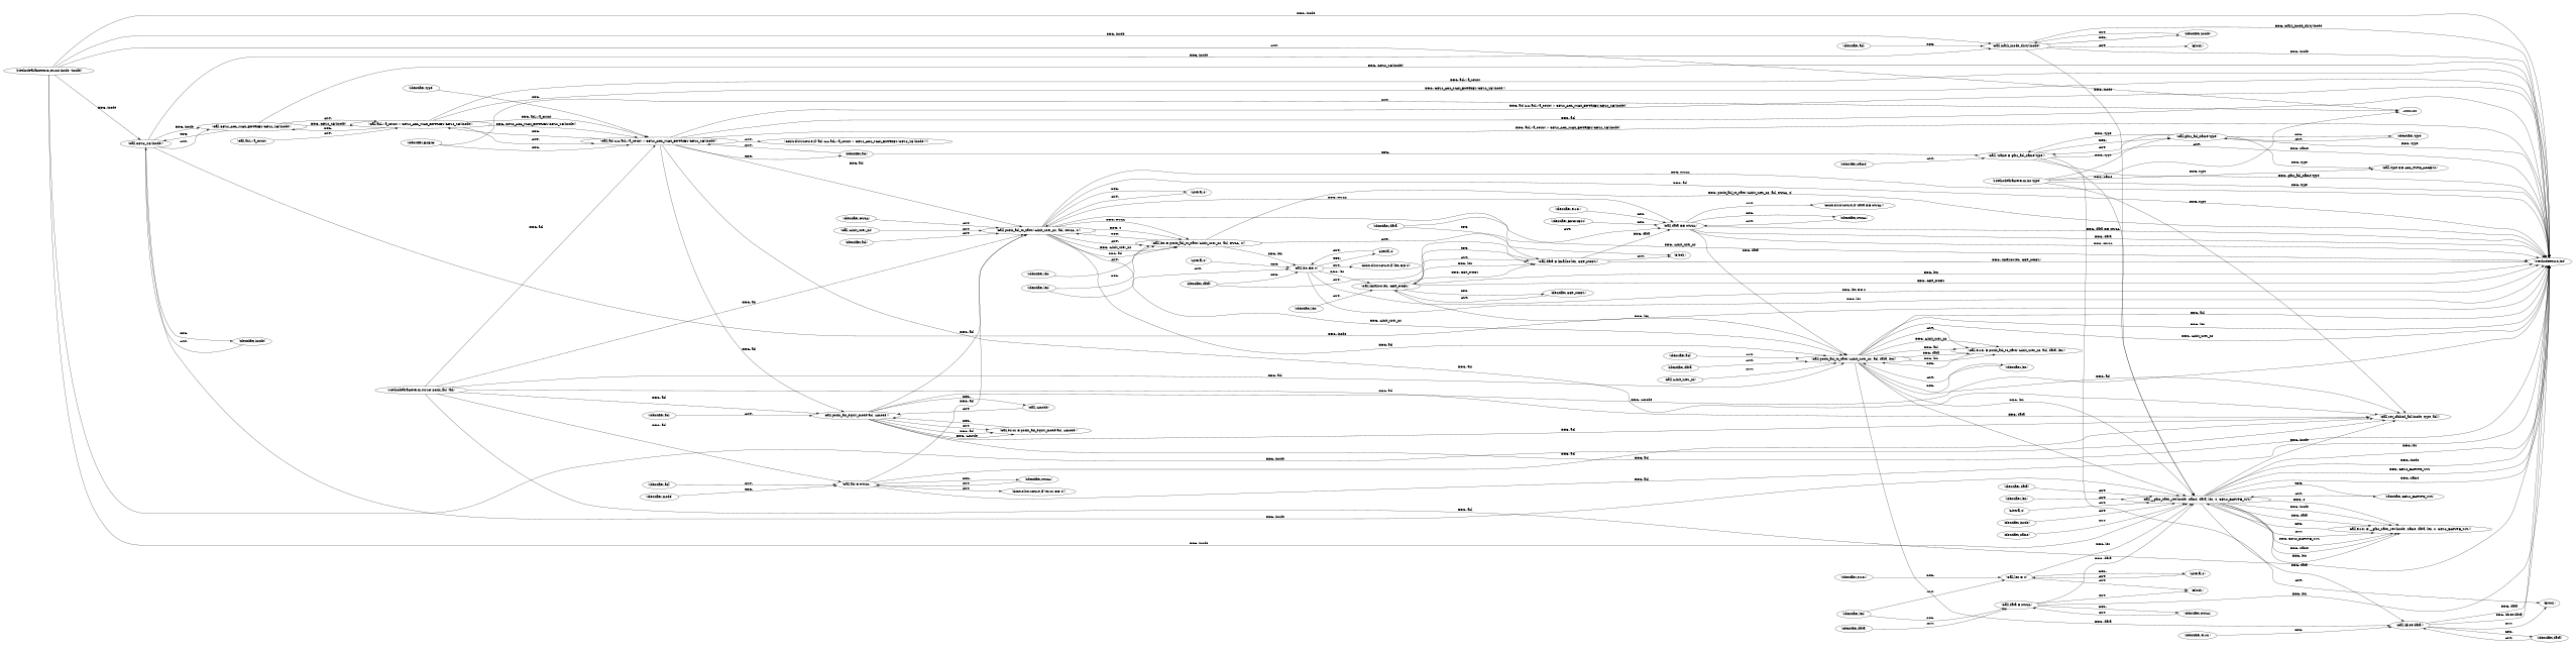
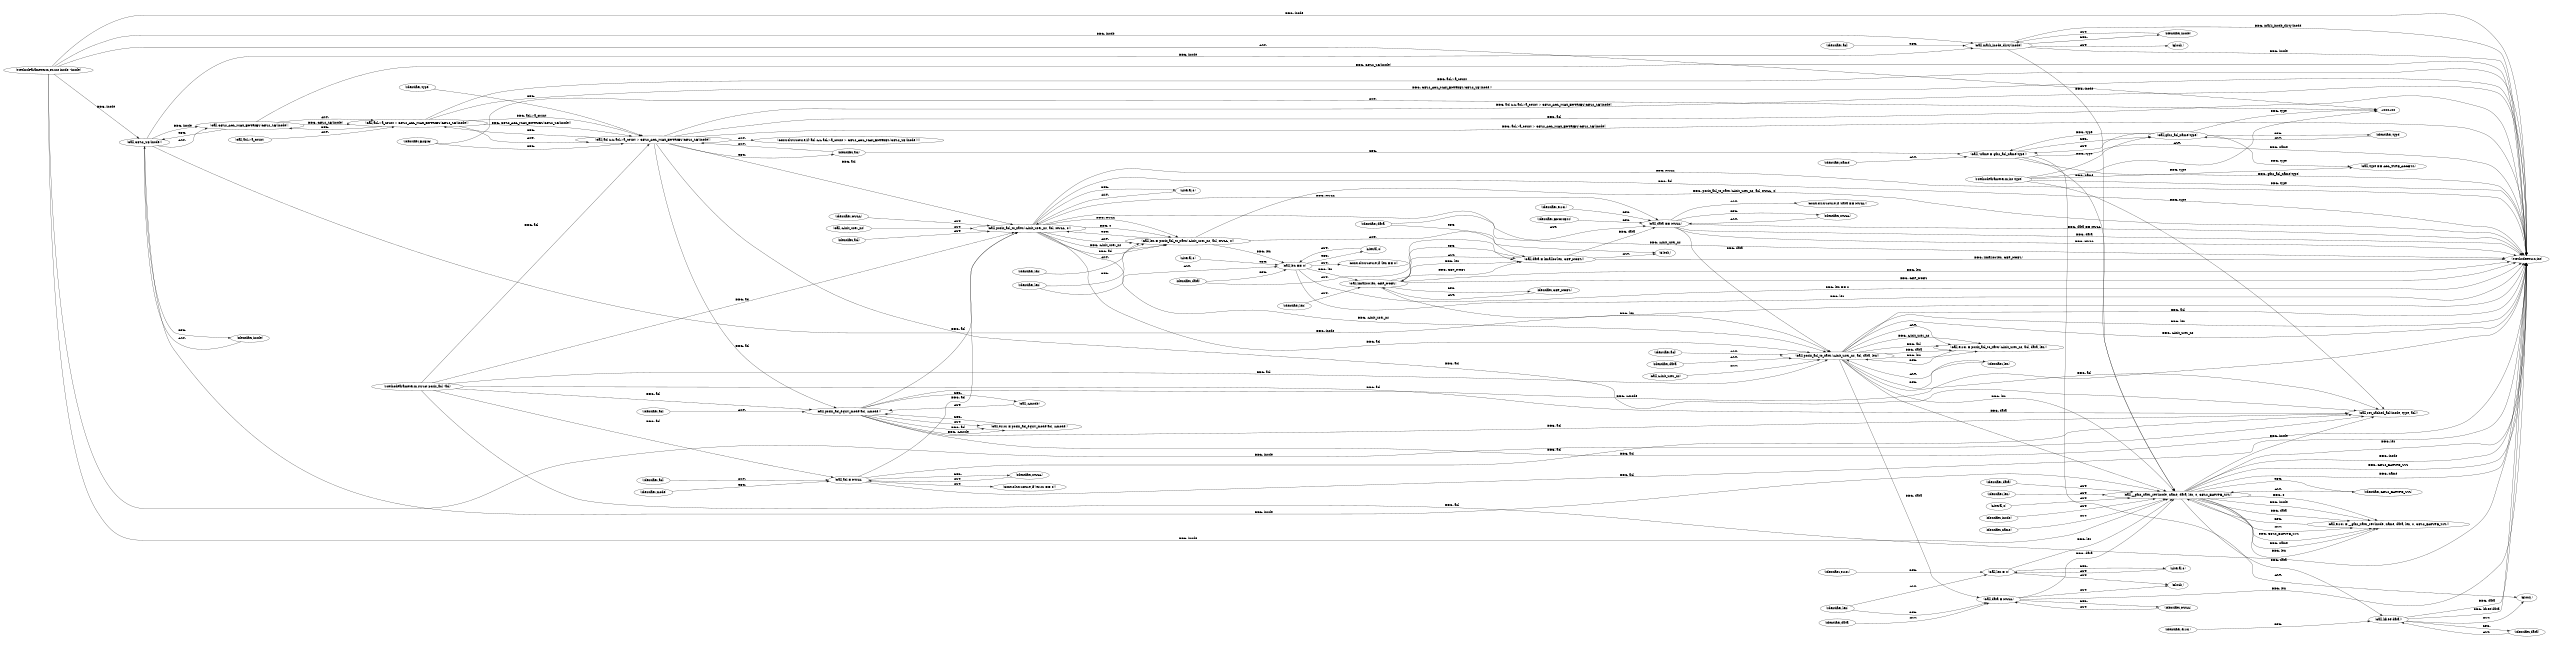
  digraph {
    rankdir=LR
    n1 [label="(Call,kfree(data))"]
    n2 [label="(Identifier,data)"]
    n3 [label="(MethodReturn,int)"]
    n4 [label="(Block,)"]
    n5 [label="(Call,__gfs2_xattr_set(inode, name, data, len, 0, GFS2_EATYPE_SYS))"]
    n6 [label="(Call,error = __gfs2_xattr_set(inode, name, data, len, 0, GFS2_EATYPE_SYS))"]
    n7 [label="(Call,set_cached_acl(inode, type, acl))"]
    n8 [label="(Identifier,GFS2_EATYPE_SYS)"]
    n9 [label="(Call,mark_inode_dirty(inode))"]
    n10 [label="(Block,)"]
    n11 [label="(Identifier,inode)"]
    n12 [label="(Call,GFS2_SB(inode))"]
    n13 [label="(Call,GFS2_ACL_MAX_ENTRIES(GFS2_SB(inode)))"]
    n14 [label="(Identifier,inode)"]
    n15 [label="(Call,acl->a_count > GFS2_ACL_MAX_ENTRIES(GFS2_SB(inode)))"]
    n16 [label="(MethodParameterIn,struct inode *inode)"]
    1000100
    n18 [label="(Call,*name = gfs2_acl_name(type))"]
    n19 [label="(Call,gfs2_acl_name(type))"]
    n20 [label="(Identifier,type)"]
    n21 [label="(Call,type == ACL_TYPE_ACCESS)"]
    n22 [label="(MethodParameterIn,int type)"]
    n23 [label="(Call,data = NULL)"]
    n24 [label="(Block,)"]
    n25 [label="(Identifier,NULL)"]
    n26 [label="(Call,posix_acl_to_xattr(&init_user_ns, acl, data, len))"]
    n27 [label="(Call,error = posix_acl_to_xattr(&init_user_ns, acl, data, len))"]
    n28 [label="(Identifier,len)"]
    n29 [label="(Call,posix_acl_to_xattr(&init_user_ns, acl, NULL, 0))"]
    n30 [label="(Call,data == NULL)"]
    n31 [label="(Call,len = posix_acl_to_xattr(&init_user_ns, acl, NULL, 0))"]
    n32 [label="(Literal,0)"]
    n33 [label="(ControlStructure,if (data == NULL))"]
    n34 [label="(Identifier,NULL)"]
    n35 [label="(Block,)"]
    n36 [label="(Call,len == 0)"]
    n37 [label="(Call,posix_acl_equiv_mode(acl, &mode))"]
    n38 [label="(Call,error = posix_acl_equiv_mode(acl, &mode))"]
    n39 [label="(Call,&mode)"]
    n40 [label="(Call,acl && acl->a_count > GFS2_ACL_MAX_ENTRIES(GFS2_SB(inode)))"]
    n41 [label="(ControlStructure,if (acl && acl->a_count > GFS2_ACL_MAX_ENTRIES(GFS2_SB(inode))))"]
    n42 [label="(Identifier,acl)"]
    n43 [label="(MethodParameterIn,struct posix_acl *acl)"]
    n44 [label="(Call,acl = NULL)"]
    n45 [label="(Identifier,NULL)"]
    n46 [label="(ControlStructure,if (error == 0))"]
    n47 [label="(Call,data = kmalloc(len, GFP_NOFS))"]
    n48 [label="(Call,kmalloc(len, GFP_NOFS))"]
    n49 [label="(Identifier,GFP_NOFS)"]
    n50 [label="(ControlStructure,if (len == 0))"]
    n51 [label="(Literal,0)"]
    n52 [label="(Call,len = 0)"]
    n53 [label="(Literal,0)"]
    n54 [label="(Identifier,name)"]
    n55 [label="(Call,&init_user_ns)"]
    n56 [label="(Identifier,type)"]
    n57 [label="(Identifier,mode)"]
    n58 [label="(Literal,0)"]
    n59 [label="(Identifier,acl)"]
    n60 [label="(Identifier,len)"]
    n61 [label="(Identifier,inode)"]
    n62 [label="(Literal,0)"]
    n63 [label="(Identifier,name)"]
    n64 [label="(Identifier,data)"]
    n65 [label="(Identifier,data)"]
    n66 [label="(Identifier,len)"]
    n67 [label="(Identifier,data)"]
    n68 [label="(Identifier,NULL)"]
    n69 [label="(Identifier,acl)"]
    n70 [label="(Identifier,len)"]
    n71 [label="(Call,&init_user_ns)"]
    n72 [label="(Identifier,acl)"]
    n73 [label="(Identifier,acl)"]
    n74 [label="(Identifier,data)"]
    n75 [label="(Identifier,error)"]
    n76 [label="(Call,acl->a_count)"]
    n77 [label="(Identifier,error)"]
    n78 [label="(Identifier,len)"]
    n79 [label="(Identifier,data)"]
    n80 [label="(Identifier,error)"]
    n81 [label="(Identifier,E2BIG)"]
    n82 [label="(Identifier,ENOMEM)"]
    n83 [label="(Identifier,len)"]
    n84 [label="(Identifier,acl)"]
    n1 -> n2 [label="CFG: "]
    n1 -> n3 [label="DDG: kfree(data)"]
    n1 -> n3 [label="DDG: data"]
    n1 -> n4 [label="AST: "]
    n2 -> n1 [label="AST: "]
    n5 -> n1 [label="DDG: data"]
    n5 -> n3 [label="DDG: len"]
    n5 -> n3 [label="DDG: inode"]
    n5 -> n3 [label="DDG: GFS2_EATYPE_SYS"]
    n5 -> n3 [label="DDG: name"]
    n5 -> n6 [label="AST: "]
    n5 -> n6 [label="DDG: GFS2_EATYPE_SYS"]
    n5 -> n6 [label="DDG: name"]
    n5 -> n6 [label="DDG: len"]
    n5 -> n6 [label="DDG: 0"]
    n5 -> n6 [label="DDG: inode"]
    n5 -> n6 [label="DDG: data"]
    n5 -> n7 [label="DDG: inode"]
    n5 -> n8 [label="CFG: "]
    n6 -> n5 [label="CFG: "]
    n8 -> n5 [label="AST: "]
    n9 -> n3 [label="DDG: mark_inode_dirty(inode)"]
    n9 -> n3 [label="DDG: inode"]
    n9 -> n5 [label="DDG: inode"]
    n9 -> n10 [label="AST: "]
    n9 -> n11 [label="CFG: "]
    n11 -> n9 [label="AST: "]
    n12 -> n3 [label="DDG: inode"]
    n12 -> n5 [label="DDG: inode"]
    n12 -> n9 [label="DDG: inode"]
    n12 -> n13 [label="AST: "]
    n12 -> n13 [label="DDG: inode"]
    n12 -> n14 [label="CFG: "]
    n13 -> n3 [label="DDG: GFS2_SB(inode)"]
    n13 -> n12 [label="CFG: "]
    n13 -> n15 [label="AST: "]
    n13 -> n15 [label="DDG: GFS2_SB(inode)"]
    n14 -> n12 [label="AST: "]
    n15 -> n3 [label="DDG: acl->a_count"]
    n15 -> n3 [label="DDG: GFS2_ACL_MAX_ENTRIES(GFS2_SB(inode))"]
    n15 -> n13 [label="CFG: "]
    n15 -> n40 [label="AST: "]
    n15 -> n40 [label="DDG: acl->a_count"]
    n15 -> n40 [label="DDG: GFS2_ACL_MAX_ENTRIES(GFS2_SB(inode))"]
    n16 -> n3 [label="DDG: inode"]
    n16 -> n5 [label="DDG: inode"]
    n16 -> n7 [label="DDG: inode"]
    n16 -> n9 [label="DDG: inode"]
    n16 -> n12 [label="DDG: inode"]
    n16 -> 1000100 [label="AST: "]
    n18 -> n3 [label="DDG: name"]
    n18 -> n3 [label="DDG: gfs2_acl_name(type)"]
    n18 -> n4 [label="AST: "]
    n18 -> n5 [label="DDG: name"]
    n18 -> n19 [label="CFG: "]
-   n19 -> n3 [label="DDG: type"]
+   n19 -> 1000100 [label="DDG: type"]
    n19 -> n18 [label="AST: "]
    n19 -> n18 [label="DDG: type"]
    n19 -> n20 [label="CFG: "]
    n19 -> n21 [label="DDG: type"]
    n20 -> n19 [label="AST: "]
    n22 -> n3 [label="DDG: type"]
    n22 -> n7 [label="DDG: type"]
    n22 -> 1000100 [label="AST: "]
    n22 -> n19 [label="DDG: type"]
    n22 -> n21 [label="DDG: type"]
    n23 -> n3 [label="DDG: len"]
    n23 -> n5 [label="DDG: data"]
    n23 -> n24 [label="AST: "]
    n23 -> n25 [label="CFG: "]
    n25 -> n23 [label="AST: "]
-   n26 -> n1 [label="DDG: data"]
+   n26 -> n23 [label="DDG: data"]
    n26 -> n3 [label="DDG: len"]
    n26 -> n3 [label="DDG: &init_user_ns"]
    n26 -> n3 [label="DDG: acl"]
    n26 -> n5 [label="DDG: data"]
    n26 -> n5 [label="DDG: len"]
    n26 -> n7 [label="DDG: acl"]
    n26 -> n27 [label="AST: "]
    n26 -> n27 [label="DDG: &init_user_ns"]
    n26 -> n27 [label="DDG: acl"]
    n26 -> n27 [label="DDG: data"]
    n26 -> n27 [label="DDG: len"]
    n26 -> n28 [label="CFG: "]
    n27 -> n26 [label="CFG: "]
    n28 -> n26 [label="AST: "]
    n29 -> n3 [label="DDG: NULL"]
    n29 -> n3 [label="DDG: acl"]
    n29 -> n3 [label="DDG: &init_user_ns"]
    n29 -> n26 [label="DDG: &init_user_ns"]
    n29 -> n26 [label="DDG: acl"]
    n29 -> n30 [label="DDG: NULL"]
    n29 -> n31 [label="AST: "]
    n29 -> n31 [label="DDG: &init_user_ns"]
    n29 -> n31 [label="DDG: acl"]
    n29 -> n31 [label="DDG: NULL"]
    n29 -> n31 [label="DDG: 0"]
    n29 -> n32 [label="CFG: "]
    n30 -> n3 [label="DDG: data"]
    n30 -> n3 [label="DDG: NULL"]
    n30 -> n3 [label="DDG: data == NULL"]
    n30 -> n26 [label="DDG: data"]
    n30 -> n33 [label="AST: "]
    n30 -> n34 [label="CFG: "]
    n31 -> n3 [label="DDG: posix_acl_to_xattr(&init_user_ns, acl, NULL, 0)"]
    n31 -> n29 [label="CFG: "]
    n31 -> n35 [label="AST: "]
    n31 -> n36 [label="DDG: len"]
    n32 -> n29 [label="AST: "]
    n34 -> n30 [label="AST: "]
    n36 -> n3 [label="DDG: len == 0"]
    n36 -> n3 [label="DDG: len"]
    n36 -> n48 [label="DDG: len"]
    n36 -> n50 [label="AST: "]
    n36 -> n51 [label="CFG: "]
    n37 -> n3 [label="DDG: &mode"]
    n37 -> n3 [label="DDG: acl"]
    n37 -> n7 [label="DDG: acl"]
    n37 -> n29 [label="DDG: acl"]
    n37 -> n38 [label="AST: "]
    n37 -> n38 [label="DDG: acl"]
    n37 -> n38 [label="DDG: &mode"]
    n37 -> n39 [label="CFG: "]
    n38 -> n37 [label="CFG: "]
    n39 -> n37 [label="AST: "]
    n40 -> n3 [label="DDG: acl && acl->a_count > GFS2_ACL_MAX_ENTRIES(GFS2_SB(inode))"]
    n40 -> n3 [label="DDG: acl"]
    n40 -> n3 [label="DDG: acl->a_count > GFS2_ACL_MAX_ENTRIES(GFS2_SB(inode))"]
    n40 -> n7 [label="DDG: acl"]
    n40 -> n15 [label="CFG: "]
    n40 -> n29 [label="DDG: acl"]
    n40 -> n37 [label="DDG: acl"]
    n40 -> n41 [label="AST: "]
    n40 -> n42 [label="CFG: "]
    n42 -> n18 [label="CFG: "]
    n42 -> n40 [label="AST: "]
    n43 -> n3 [label="DDG: acl"]
    n43 -> n7 [label="DDG: acl"]
    n43 -> n26 [label="DDG: acl"]
    n43 -> n29 [label="DDG: acl"]
    n43 -> n37 [label="DDG: acl"]
    n43 -> n40 [label="DDG: acl"]
    n43 -> n44 [label="DDG: acl"]
    n44 -> n3 [label="DDG: acl"]
    n44 -> n7 [label="DDG: acl"]
    n44 -> n29 [label="DDG: acl"]
    n44 -> n45 [label="CFG: "]
    n44 -> n46 [label="AST: "]
    n45 -> n44 [label="AST: "]
    n47 -> n3 [label="DDG: kmalloc(len, GFP_NOFS)"]
    n47 -> n30 [label="DDG: data"]
    n47 -> n35 [label="AST: "]
    n47 -> n48 [label="CFG: "]
    n48 -> n3 [label="DDG: len"]
    n48 -> n3 [label="DDG: GFP_NOFS"]
    n48 -> n26 [label="DDG: len"]
    n48 -> n47 [label="AST: "]
    n48 -> n47 [label="DDG: len"]
    n48 -> n47 [label="DDG: GFP_NOFS"]
    n48 -> n49 [label="CFG: "]
    n49 -> n48 [label="AST: "]
    n51 -> n36 [label="AST: "]
    n52 -> n5 [label="DDG: len"]
    n52 -> n24 [label="AST: "]
    n52 -> n53 [label="CFG: "]
    n53 -> n52 [label="AST: "]
    n54 -> n18 [label="AST: "]
    n55 -> n26 [label="AST: "]
    n56 -> n40 [label="CFG: "]
    n57 -> n44 [label="CFG: "]
    n58 -> n5 [label="AST: "]
    n59 -> n29 [label="AST: "]
    n60 -> n31 [label="AST: "]
    n61 -> n5 [label="AST: "]
    n62 -> n36 [label="CFG: "]
    n63 -> n5 [label="AST: "]
    n64 -> n30 [label="AST: "]
    n64 -> n47 [label="CFG: "]
    n65 -> n5 [label="AST: "]
    n66 -> n23 [label="CFG: "]
    n66 -> n52 [label="AST: "]
    n67 -> n23 [label="AST: "]
    n68 -> n29 [label="AST: "]
    n69 -> n44 [label="AST: "]
    n70 -> n48 [label="AST: "]
    n71 -> n29 [label="AST: "]
    n72 -> n26 [label="AST: "]
    n73 -> n37 [label="AST: "]
    n74 -> n36 [label="CFG: "]
    n74 -> n47 [label="AST: "]
    n75 -> n1 [label="CFG: "]
    n76 -> n15 [label="AST: "]
    n77 -> n52 [label="CFG: "]
    n78 -> n31 [label="CFG: "]
    n78 -> n36 [label="AST: "]
    n79 -> n26 [label="AST: "]
    n80 -> n30 [label="CFG: "]
    n81 -> 1000100 [label="AST: "]
    n81 -> n40 [label="CFG: "]
    n82 -> n30 [label="CFG: "]
    n83 -> n5 [label="AST: "]
    n84 -> n9 [label="CFG: "]
  }
